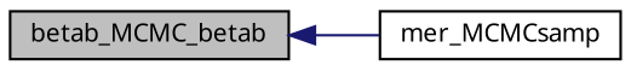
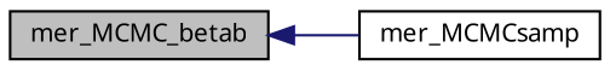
  digraph {
    rankdir=LR
    node [color=black fontname="FreeSans.ttf" fontsize=10 shape=record style=filled]
-   n1 [fillcolor=grey75 fontcolor=black height=0.2 label=betab_MCMC_betab width=0.4]
+   n1 [fillcolor=grey75 fontcolor=black height=0.2 label=mer_MCMC_betab width=0.4]
    n2 [fillcolor=white height=0.2 label=mer_MCMCsamp width=0.4]
    n1 -> n2 [color=midnightblue dir=back fontname="FreeSans.ttf" fontsize=10 labelfontname="FreeSans.ttf" labelfontsize=10 style=solid]
  }
